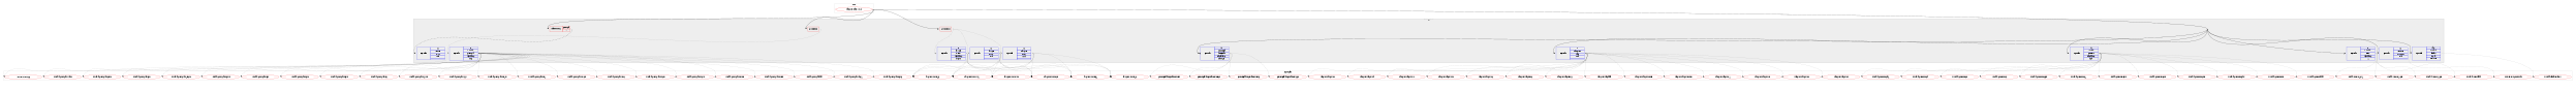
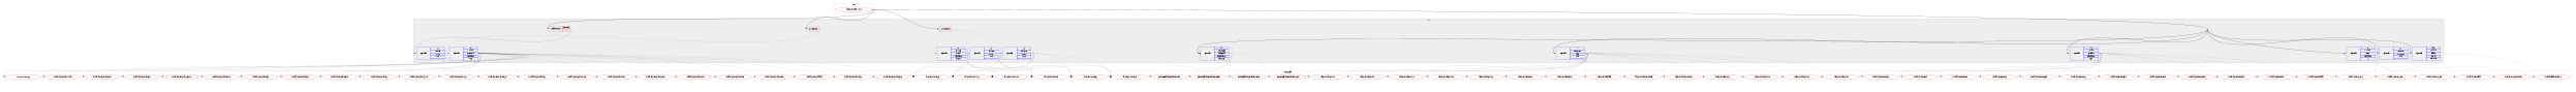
  digraph {
    compound=true
    concentrate=true
    fontname=Helvetica
    fontsize=10
    newrank=true
    rankdir=TB
    ranksep=1.5
    node [color=red fontname=Helvetica fontsize=10]
    edge [arrowhead=vee headport=w style=dotted tailport=e weight=100]
    n1 [label="media-libs/libepoxy-1.4.1" width=4]
    n2 [color=blue label=<<TABLE BORDER="0" CELLBORDER="1" CELLSPACING="0" CELLPADDING="4" WIDTH="220"><TR><TD ROWSPAN="6" CELLPADDING="30">pack_dep</TD></TR><TR><TD WIDTH="110">no</TD></TR><TR><TD>dev-lang</TD></TR><TR><TD>python</TD></TR><TR><TD>none</TD></TR><TR><TD></TD></TR></TABLE>> shape=none]
    n3 [color=blue label=<<TABLE BORDER="0" CELLBORDER="1" CELLSPACING="0" CELLPADDING="4" WIDTH="220"><TR><TD ROWSPAN="6" CELLPADDING="30">pack_dep</TD></TR><TR><TD WIDTH="110">no</TD></TR><TR><TD>dev-lang</TD></TR><TR><TD>python</TD></TR><TR><TD>none</TD></TR><TR><TD></TD></TR></TABLE>> shape=none]
    n4 [color=blue label=<<TABLE BORDER="0" CELLBORDER="1" CELLSPACING="0" CELLPADDING="4" WIDTH="220"><TR><TD ROWSPAN="6" CELLPADDING="30">pack_dep</TD></TR><TR><TD WIDTH="110">no</TD></TR><TR><TD>dev-lang</TD></TR><TR><TD>python</TD></TR><TR><TD>greaterequal</TD></TR><TR><TD>2.7.5-r2</TD></TR></TABLE>> shape=none]
    n5 [label=<<TABLE BORDER="0" CELLBORDER="1" CELLSPACING="0" CELLPADDING="4"><TR><TD CELLPADDING="10">any_of_group</TD></TR></TABLE>> shape=none]
    n6 [color=blue label=<<TABLE BORDER="0" CELLBORDER="1" CELLSPACING="0" CELLPADDING="4" WIDTH="220"><TR><TD ROWSPAN="6" CELLPADDING="30">pack_dep</TD></TR><TR><TD WIDTH="110">no</TD></TR><TR><TD>sys-devel</TD></TR><TR><TD>automake</TD></TR><TR><TD>greaterequal</TD></TR><TR><TD>1.15</TD></TR></TABLE>> shape=none]
    n7 [label=<<TABLE BORDER="0" CELLBORDER="1" CELLSPACING="0" CELLPADDING="4"><TR><TD CELLPADDING="10">any_of_group</TD></TR></TABLE>> shape=none]
    n8 [color=blue label=<<TABLE BORDER="0" CELLBORDER="1" CELLSPACING="0" CELLPADDING="4" WIDTH="220"><TR><TD ROWSPAN="6" CELLPADDING="30">pack_dep</TD></TR><TR><TD WIDTH="110">no</TD></TR><TR><TD>x11-libs</TD></TR><TR><TD>libX11</TD></TR><TR><TD>none</TD></TR><TR><TD></TD></TR></TABLE>> shape=none]
    n9 [label=<<TABLE BORDER="0" CELLBORDER="1" CELLSPACING="0" CELLPADDING="4"><TR><TD ROWSPAN="3" CELLPADDING="10">use_conditional</TD></TR><TR><TD>automake</TD></TR><TR><TD>X</TD></TR></TABLE>> shape=none]
    n10 [color=blue label=<<TABLE BORDER="0" CELLBORDER="1" CELLSPACING="0" CELLPADDING="4" WIDTH="220"><TR><TD ROWSPAN="6" CELLPADDING="30">pack_dep</TD></TR><TR><TD WIDTH="110">no</TD></TR><TR><TD>app-portage</TD></TR><TR><TD>elt-patches</TD></TR><TR><TD>greaterequal</TD></TR><TR><TD>20170422</TD></TR></TABLE>> shape=none]
    n11 [color=blue label=<<TABLE BORDER="0" CELLBORDER="1" CELLSPACING="0" CELLPADDING="4" WIDTH="220"><TR><TD ROWSPAN="6" CELLPADDING="30">pack_dep</TD></TR><TR><TD WIDTH="110">no</TD></TR><TR><TD>media-libs</TD></TR><TR><TD>mesa</TD></TR><TR><TD>none</TD></TR><TR><TD></TD></TR></TABLE>> shape=none]
    n12 [color=blue label=<<TABLE BORDER="0" CELLBORDER="1" CELLSPACING="0" CELLPADDING="4" WIDTH="220"><TR><TD ROWSPAN="6" CELLPADDING="30">pack_dep</TD></TR><TR><TD WIDTH="110">no</TD></TR><TR><TD>sys-devel</TD></TR><TR><TD>autoconf</TD></TR><TR><TD>greaterequal</TD></TR><TR><TD>2.69</TD></TR></TABLE>> shape=none]
    n13 [color=blue label=<<TABLE BORDER="0" CELLBORDER="1" CELLSPACING="0" CELLPADDING="4" WIDTH="220"><TR><TD ROWSPAN="6" CELLPADDING="30">pack_dep</TD></TR><TR><TD WIDTH="110">no</TD></TR><TR><TD>sys-devel</TD></TR><TR><TD>libtool</TD></TR><TR><TD>greaterequal</TD></TR><TR><TD>2.4</TD></TR></TABLE>> shape=none]
    n14 [color=blue label=<<TABLE BORDER="0" CELLBORDER="1" CELLSPACING="0" CELLPADDING="4" WIDTH="220"><TR><TD ROWSPAN="6" CELLPADDING="30">pack_dep</TD></TR><TR><TD WIDTH="110">no</TD></TR><TR><TD>x11-misc</TD></TR><TR><TD>util-macros</TD></TR><TR><TD>none</TD></TR><TR><TD></TD></TR></TABLE>> shape=none]
    n15 [color=blue label=<<TABLE BORDER="0" CELLBORDER="1" CELLSPACING="0" CELLPADDING="4" WIDTH="220"><TR><TD ROWSPAN="6" CELLPADDING="30">pack_dep</TD></TR><TR><TD WIDTH="110">weak</TD></TR><TR><TD>sys-devel</TD></TR><TR><TD>gettext</TD></TR><TR><TD>smaller</TD></TR><TR><TD>0.18.1.1-r3</TD></TR></TABLE>> shape=none]
    n16 [label="dev-lang/python-2.7.12" width=4]
    n17 [label="dev-lang/python-2.7.14" width=4]
    n18 [label="dev-lang/python-3.4.5" width=4]
    n19 [label="dev-lang/python-3.4.6" width=4]
    n20 [label="dev-lang/python-3.5.4" width=4]
    n21 [label="dev-lang/python-3.6.3" width=4]
    n22 [label="sys-devel/automake-1.10.3-r1" width=4]
    n23 [label="sys-devel/automake-1.10.3-r2" width=4]
    n24 [label="sys-devel/automake-1.11.6-r1" width=4]
    n25 [label="sys-devel/automake-1.11.6-r2" width=4]
    n26 [label="sys-devel/automake-1.12.6" width=4]
    n27 [label="sys-devel/automake-1.72.6-r1" width=4]
    n28 [label="sys-devel/automake-1.13.4" width=4]
    n29 [label="sys-devel/automake-1.13.4-r1" width=4]
    n30 [label="sys-devel/automake-1.14.1" width=4]
    n31 [label="sys-devel/automake-1.14.1-r1" width=4]
    n32 [label="sys-devel/automake-1.15" width=4]
    n33 [label="sys-devel/automake-1.15-r1" width=4]
    n34 [label="sys-devel/automake-1.15-r2" width=4]
    n35 [label="sys-devel/automake-1.15.1" width=4]
    n36 [label="sys-devel/automake-1.15.1-r1" width=4]
    n37 [label="sys-devel/automake-1.4_p6-r2" width=4]
    n38 [label="sys-devel/automake-1.5-r2" width=4]
    n39 [label="sys-devel/automake-1.6.3-r2" width=4]
    n40 [label="sys-devel/automake-1.7.9-r3" width=4]
    n41 [label="sys-devel/automake-1.8.5-r5" width=4]
    n42 [label="sys-devel/automake-1.9.6-r4" width=4]
    n43 [label="sys-devel/automake-9999" width=4]
    n44 [label="x11-libs/libX11-1.6.5" width=4]
    n45 [label="app-portage/elt-patches-20170317" width=4]
    n46 [label="app-portage/elt-patches-20170422" width=4]
    n47 [label="app-portage/elt-patches-20170815" width=4]
    n48 [label="app-portage/elt-patches-20170826.1" width=4]
    n49 [label="media-libs/mesa-13.0.5" width=4]
    n50 [label="media-libs/mesa-13.0.6" width=4]
    n51 [label="media-libs/mesa-17.0.6" width=4]
    n52 [label="media-libs/mesa-17.1.10" width=4]
    n53 [label="media-libs/mesa-17.1.8" width=4]
    n54 [label="media-libs/mesa-17.1.9" width=4]
    n55 [label="media-libs/mesa-17.2.0" width=4]
    n56 [label="media-libs/mesa-17.2.1" width=4]
    n57 [label="media-libs/mesa-17.2.2" width=4]
    n58 [label="media-libs/mesa-17.2.3" width=4]
    n59 [label="media-libs/mesa-17.2.4" width=4]
    n60 [label="media-libs/mesa-17.3.0_rc2" width=4]
    n61 [label="media-libs/mesa-17.3.0_rc3" width=4]
    n62 [label="media-libs/mesa-9999" width=4]
    n63 [label="sys-devel/autoconf-2.13" width=4]
    n64 [label="sys-devel/autoconf-2.59-r7" width=4]
    n65 [label="sys-devel/autoconf-2.61-r2" width=4]
    n66 [label="sys-devel/autoconf-2.62-r1" width=4]
    n67 [label="sys-devel/autoconf-2.63-r1" width=4]
    n68 [label="sys-devel/autoconf-2.64" width=4]
    n69 [label="sys-devel/autoconf-2.65-r1" width=4]
    n70 [label="sys-devel/autoconf-2.67" width=4]
    n71 [label="sys-devel/autoconf-2.68" width=4]
-   n72 [label="sys-devel/autoconf-2.69" width=4]
+   n72 [label="sys-devel/libtool-2.69" width=4]
    n73 [label="sys-devel/autoconf-2.69-r4" width=4]
    n74 [label="sys-devel/autoconf-9999" width=4]
    n75 [label="sys-devel/libtool-2.4.6-r2" width=4]
    n76 [label="sys-devel/libtool-2.4.6-r3" width=4]
    n77 [label="sys-devel/libtool-2.4.6-r4" width=4]
    n78 [label="sys-devel/libtool-9999" width=4]
    n79 [label="x11-misc/util-macros-1.19.1" width=4]
    n80 [label="sys-devel/gettext-0.19.8.1" width=4]
    subgraph cluster_1 {
      color=gray
      label=<<i>ebuild</i>>
      rank=same
      n1
    }
    subgraph cluster_2 {
      color=gray
      label=<<i>dependencies</i>>
      subgraph cluster_3 {
        color=gray
        fillcolor="#eeeeee"
        label=<<i>compile</i>>
        style=filled
        subgraph sub_4 {
          color=gray
          fillcolor="#eeeeee"
          label=<<i>compile</i>>
          style=filled
          n5
          subgraph sub_5 {
            color=gray
            fillcolor="#eeeeee"
            label=<<i>compile</i>>
            style=filled
            n2
          }
          subgraph sub_6 {
            color=gray
            fillcolor="#eeeeee"
            label=<<i>compile</i>>
            style=filled
            n3
          }
          subgraph sub_7 {
            color=gray
            fillcolor="#eeeeee"
            label=<<i>compile</i>>
            style=filled
            n4
          }
        }
        subgraph sub_8 {
          color=gray
          fillcolor="#eeeeee"
          label=<<i>compile</i>>
          style=filled
          n7
          subgraph sub_9 {
            color=gray
            fillcolor="#eeeeee"
            label=<<i>compile</i>>
            style=filled
            n6
          }
        }
        subgraph sub_10 {
          color=gray
          fillcolor="#eeeeee"
          label=<<i>compile</i>>
          style=filled
          n9
          subgraph sub_11 {
            color=gray
            fillcolor="#eeeeee"
            label=<<i>compile</i>>
            style=filled
            n8
          }
        }
        subgraph sub_12 {
          color=gray
          fillcolor="#eeeeee"
          label=<<i>compile</i>>
          style=filled
          n10
        }
        subgraph sub_13 {
          color=gray
          fillcolor="#eeeeee"
          label=<<i>compile</i>>
          style=filled
          n11
        }
        subgraph sub_14 {
          color=gray
          fillcolor="#eeeeee"
          label=<<i>compile</i>>
          style=filled
          n12
        }
        subgraph sub_15 {
          color=gray
          fillcolor="#eeeeee"
          label=<<i>compile</i>>
          style=filled
          n13
        }
        subgraph sub_16 {
          color=gray
          fillcolor="#eeeeee"
          label=<<i>compile</i>>
          style=filled
          n14
        }
        subgraph sub_17 {
          color=gray
          fillcolor="#eeeeee"
          label=<<i>compile</i>>
          style=filled
          n15
        }
      }
      subgraph cluster_18 {
        color=gray
        fillcolor="#eeeeee"
        label=<<i>compile and run</i>>
        style=filled
      }
      subgraph cluster_19 {
        color=gray
        fillcolor="#eeeeee"
        label=<<i>run</i>>
        style=filled
      }
    }
    subgraph cluster_20 {
      color=gray
      label=<<i>candidates</i>>
      rank=same
      subgraph sub_21 {
        color=black
        label=<<i>candidates</i>>
        nodesep=1
        rank=same
        n16
        n17
        n18
        n19
        n20
        n21
      }
      subgraph sub_22 {
        color=black
        label=<<i>candidates</i>>
        nodesep=1
        rank=same
        n16
        n17
        n18
        n19
        n20
        n21
      }
      subgraph sub_23 {
        color=black
        label=<<i>candidates</i>>
        nodesep=1
        rank=same
        n16
        n17
        n18
        n19
        n20
        n21
      }
      subgraph sub_24 {
        color=black
        label=<<i>candidates</i>>
        nodesep=1
        rank=same
        n22
        n23
        n24
        n25
        n26
        n27
        n28
        n29
        n30
        n31
        n32
        n33
        n34
        n35
        n36
        n37
        n38
        n39
        n40
        n41
        n42
        n43
      }
      subgraph sub_25 {
        color=black
        label=<<i>candidates</i>>
        nodesep=1
        rank=same
        n44
      }
      subgraph sub_26 {
        color=black
        label=<<i>candidates</i>>
        nodesep=1
        rank=same
        n45
        n46
        n47
        n48
      }
      subgraph sub_27 {
        color=black
        label=<<i>candidates</i>>
        nodesep=1
        rank=same
        n49
        n50
        n51
        n52
        n53
        n54
        n55
        n56
        n57
        n58
        n59
        n60
        n61
        n62
      }
      subgraph sub_28 {
        color=black
        label=<<i>candidates</i>>
        nodesep=1
        rank=same
        n63
        n64
        n65
        n66
        n67
        n68
        n69
        n70
        n71
        n72
        n73
        n74
      }
      subgraph sub_29 {
        color=black
        label=<<i>candidates</i>>
        nodesep=1
        rank=same
        n75
        n76
        n77
        n78
      }
      subgraph sub_30 {
        color=black
        label=<<i>candidates</i>>
        nodesep=1
        rank=same
        n79
      }
      subgraph sub_31 {
        color=black
        label=<<i>candidates</i>>
        nodesep=1
        rank=same
        n80
      }
    }
    n1 -> n5 [style=solid weight=20]
    n1 -> n7 [style=solid weight=20]
    n1 -> n9 [style=solid weight=20]
    n1 -> n10 [style=solid weight=20]
    n1 -> n11 [style=solid weight=20]
    n1 -> n12 [style=solid weight=20]
    n1 -> n13 [style=solid weight=20]
    n1 -> n14 [style=solid weight=20]
    n1 -> n15 [style=solid weight=20]
    n2 -> n16
    n2 -> n17
    n2 -> n18
    n2 -> n19
    n2 -> n20
    n2 -> n21
    n3 -> n16
    n3 -> n17
    n3 -> n18
    n3 -> n19
    n3 -> n20
    n3 -> n21
    n4 -> n16
    n4 -> n17
    n4 -> n18
    n4 -> n19
    n4 -> n20
    n4 -> n21
    n5 -> n2 [arrowhead=oinv weight=20]
    n5 -> n3 [arrowhead=oinv weight=20]
    n5 -> n4 [arrowhead=oinv weight=20]
    n6 -> n22
    n6 -> n23
    n6 -> n24
    n6 -> n25
    n6 -> n26
    n6 -> n27
    n6 -> n28
    n6 -> n29
    n6 -> n30
    n6 -> n31
    n6 -> n32
    n6 -> n33
    n6 -> n34
    n6 -> n35
    n6 -> n36
    n6 -> n37
    n6 -> n38
    n6 -> n39
    n6 -> n40
    n6 -> n41
    n6 -> n42
    n6 -> n43
    n7 -> n6 [arrowhead=oinv weight=20]
    n8 -> n44
    n9 -> n8 [style=dashed weight=20]
    n10 -> n45
    n10 -> n46
    n10 -> n47
    n10 -> n48
    n11 -> n49
    n11 -> n50
    n11 -> n51
    n11 -> n52
    n11 -> n53
    n11 -> n54
    n11 -> n55
    n11 -> n56
    n11 -> n57
    n11 -> n58
    n11 -> n59
    n11 -> n60
    n11 -> n61
    n11 -> n62
    n12 -> n63
    n12 -> n64
    n12 -> n65
    n12 -> n66
    n12 -> n67
    n12 -> n68
    n12 -> n69
    n12 -> n70
    n12 -> n71
    n12 -> n72
    n12 -> n73
    n12 -> n74
    n13 -> n75
    n13 -> n76
    n13 -> n77
    n13 -> n78
    n14 -> n79
    n15 -> n80
  }
